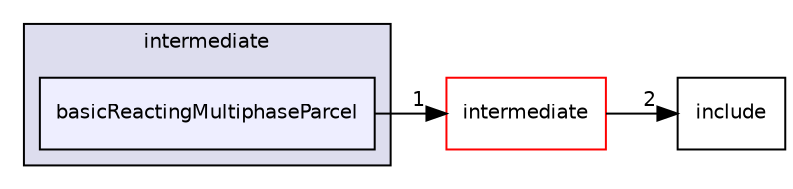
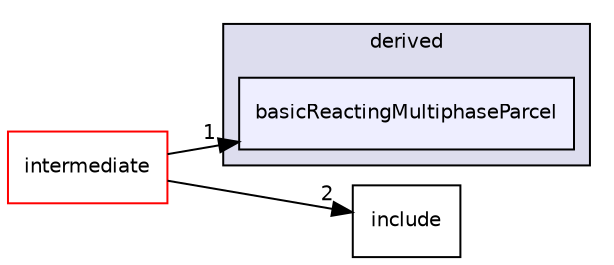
  digraph {
    compound=true
    rankdir=LR
    node [fontname=Helvetica fontsize=10 shape=box]
    edge [labeldistance=1.5 labelfontname=Helvetica labelfontsize=10]
    n1 [fillcolor="#eeeeff" label=basicReactingMultiphaseParcel pencolor=black style=filled]
    n2 [color=red label=intermediate]
    n3 [label=include]
    subgraph cluster_1 {
      bgcolor="#ddddee"
      fontname=Helvetica
      fontsize=10
-     label=intermediate
+     label=derived
      pencolor=black
      n1
    }
-   n1 -> n2 [headlabel=1]
+   n2 -> n1 [headlabel=1]
    n2 -> n3 [headlabel=2]
  }
